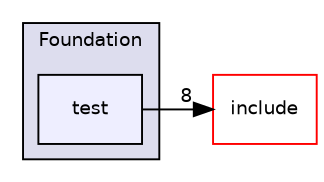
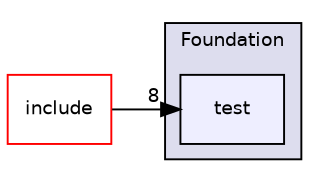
  digraph {
    compound=true
    rankdir=LR
    node [fontname=Helvetica fontsize=10 shape=box]
    n1 [fillcolor="#eeeeff" label=test pencolor=black style=filled]
    n2 [color=red label=include]
    subgraph cluster_1 {
      bgcolor="#ddddee"
      fontname=Helvetica
      fontsize=10
      label=Foundation
      pencolor=black
      n1
    }
-   n1 -> n2 [headlabel=8 labeldistance=1.5 labelfontname=Helvetica labelfontsize=10]
+   n2 -> n1 [headlabel=8 labeldistance=1.5 labelfontname=Helvetica labelfontsize=10]
  }
